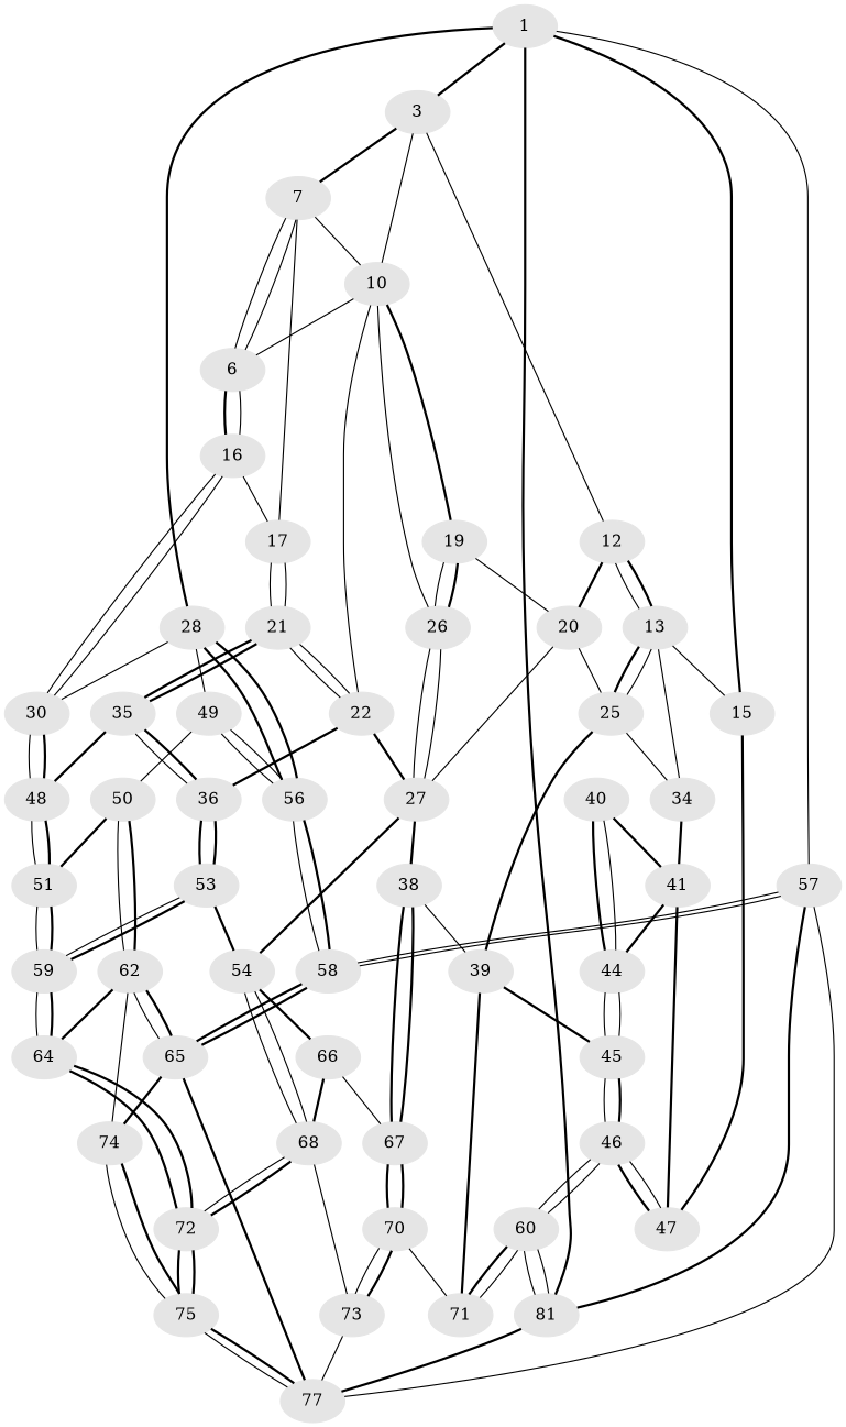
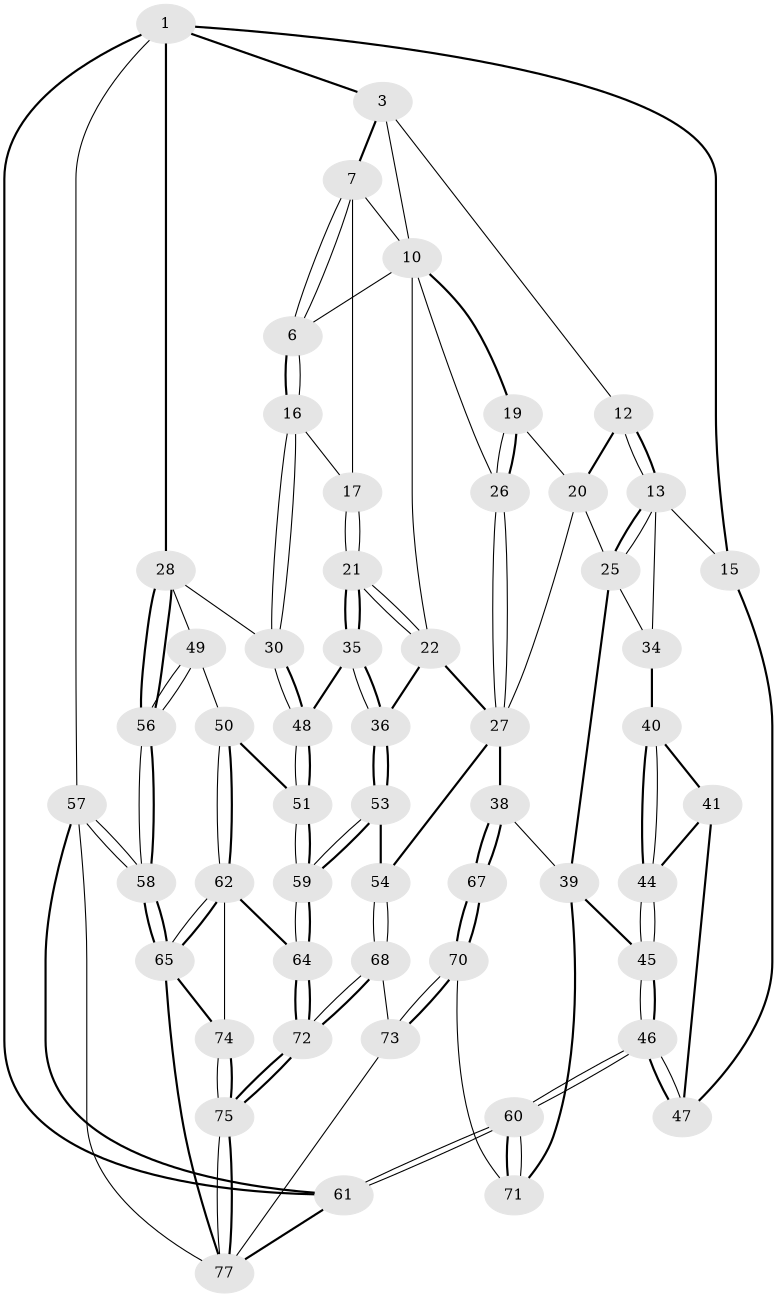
  graph {
    node [color=gray90 style=filled]
    edge [style=solid]
    1 [super="+8+5+2"]
    3 [super="+4+11"]
    15
    28 [super="+29"]
    57
-   61 [label=81]
+   61
    7 [super="+9"]
    10 [super="+18"]
    12
    6
    16
    47
    30
    49
    56
    58
    77 [super="+79+78"]
    17
    19
    22 [super="+31"]
    26
    13 [super="+14"]
    20 [super="+24"]
    21
    27 [super="+32"]
    36
    25 [super="+33"]
    34
    39 [super="+52"]
    41 [super="+42"]
    48
    35
    38
    54 [super="+55"]
    53
    45
    71
    67
-   66
    68 [super="+69"]
    50
    51
    44
    59
    70
    46
    40
    60
    62 [super="+63"]
    65 [super="+76"]
    64
    74
    72
    73
    75
    1 -- 3 [style=bold]
    1 -- 15 [style=bold]
    1 -- 28 [style=bold]
    1 -- 57
    1 -- 61 [style=bold]
    3 -- 7 [style=bold]
    3 -- 10
    3 -- 12
    15 -- 47 [style=bold]
    28 -- 30
    28 -- 49
    28 -- 56 [style=bold]
    28 -- 56 [style=bold]
    57 -- 61 [style=bold]
    57 -- 58
    57 -- 58
    57 -- 77
    61 -- 77 [style=bold]
    7 -- 10
    7 -- 17
    10 -- 6
    10 -- 19 [style=bold]
    10 -- 22
    10 -- 26
    12 -- 13
    12 -- 13 [style=bold]
    12 -- 20 [style=bold]
    6 -- 7
    6 -- 7
    6 -- 16 [style=bold]
    6 -- 16
    16 -- 30
    16 -- 30
    16 -- 17
    30 -- 48
    30 -- 48 [style=bold]
    49 -- 56
    49 -- 56
    49 -- 50
    56 -- 58
    56 -- 58 [style=bold]
    58 -- 65 [style=bold]
    58 -- 65 [style=bold]
    17 -- 21
    17 -- 21
    19 -- 26
    19 -- 26 [style=bold]
    19 -- 20
    22 -- 27 [style=bold]
    22 -- 36 [style=bold]
    26 -- 27
    26 -- 27
    13 -- 15
    13 -- 25 [style=bold]
    13 -- 25
    13 -- 34
    20 -- 27
    20 -- 25
    21 -- 22
    21 -- 22
    21 -- 35 [style=bold]
    21 -- 35 [style=bold]
    27 -- 38 [style=bold]
    27 -- 54 [style=bold]
    36 -- 53 [style=bold]
    36 -- 53 [style=bold]
    25 -- 34
    25 -- 39 [style=bold]
-   34 -- 41 [style=bold]
+   34 -- 40 [style=bold]
    39 -- 45 [style=bold]
    39 -- 71 [style=bold]
    41 -- 47 [style=bold]
    41 -- 44 [style=bold]
    48 -- 51
    48 -- 51 [style=bold]
    35 -- 36
    35 -- 36 [style=bold]
    35 -- 48 [style=bold]
    38 -- 39
    38 -- 67 [style=bold]
    38 -- 67 [style=bold]
-   54 -- 66 [style=bold]
    54 -- 68
    54 -- 68
    53 -- 54 [style=bold]
    53 -- 59
    53 -- 59 [style=bold]
    45 -- 46
    45 -- 46 [style=bold]
    67 -- 70 [style=bold]
    67 -- 70 [style=bold]
-   66 -- 67
-   66 -- 68 [style=bold]
    68 -- 72
    68 -- 72 [style=bold]
    68 -- 73
    50 -- 51 [style=bold]
    50 -- 62
    50 -- 62 [style=bold]
    51 -- 59
    51 -- 59 [style=bold]
    44 -- 45
    44 -- 45
    59 -- 64
    59 -- 64 [style=bold]
    70 -- 71
    70 -- 73
    70 -- 73 [style=bold]
    46 -- 47 [style=bold]
    46 -- 47
    46 -- 60
    46 -- 60
    40 -- 41 [style=bold]
    40 -- 44 [style=bold]
    40 -- 44
    60 -- 61
    60 -- 61
    60 -- 71 [style=bold]
    60 -- 71
    62 -- 65
    62 -- 65 [style=bold]
    62 -- 64 [style=bold]
    62 -- 74
    65 -- 77 [style=bold]
    65 -- 74 [style=bold]
    64 -- 72 [style=bold]
    64 -- 72 [style=bold]
    74 -- 75
    74 -- 75 [style=bold]
    72 -- 75 [style=bold]
    72 -- 75 [style=bold]
    73 -- 77
    75 -- 77
    75 -- 77 [style=bold]
  }
